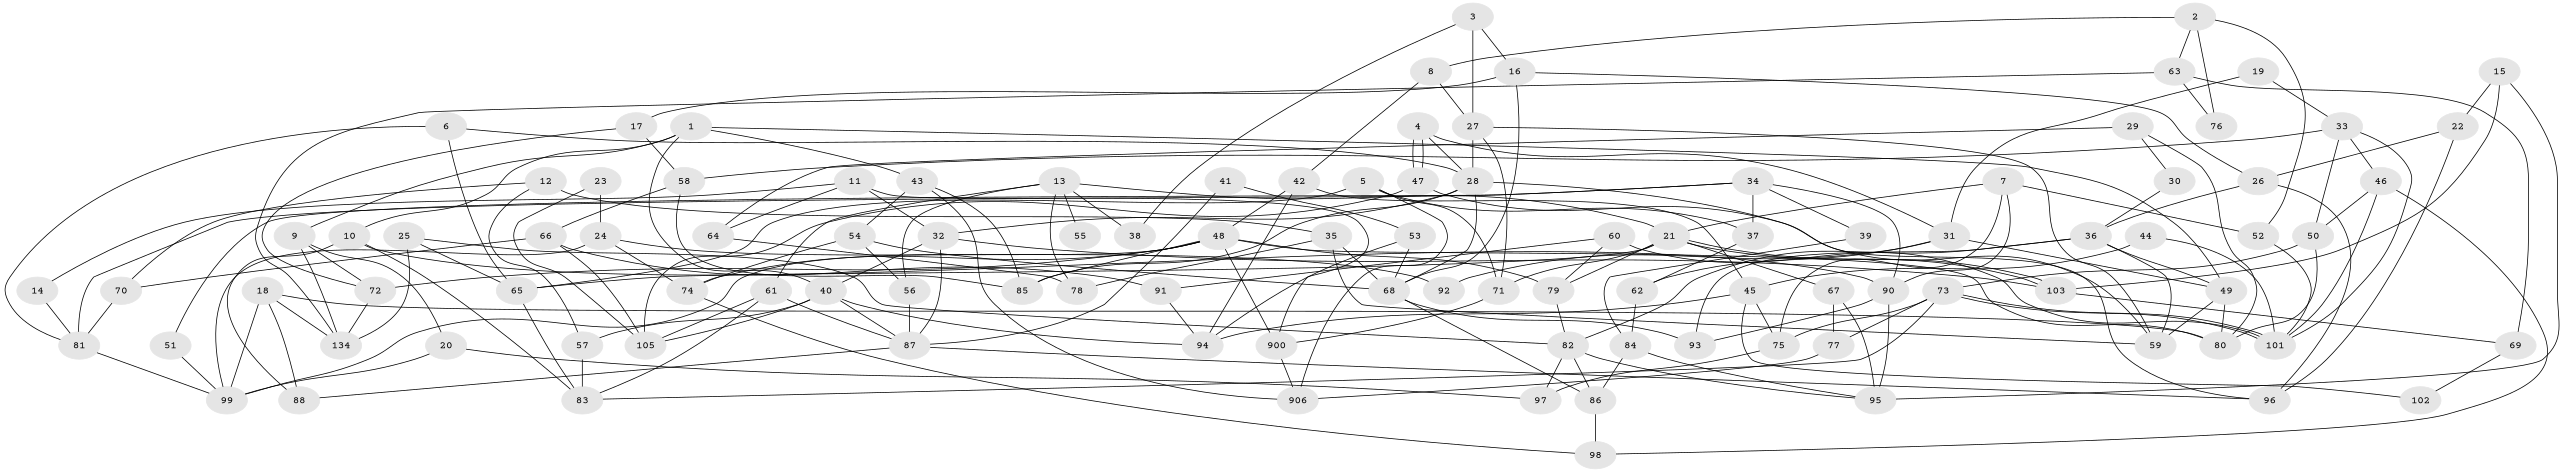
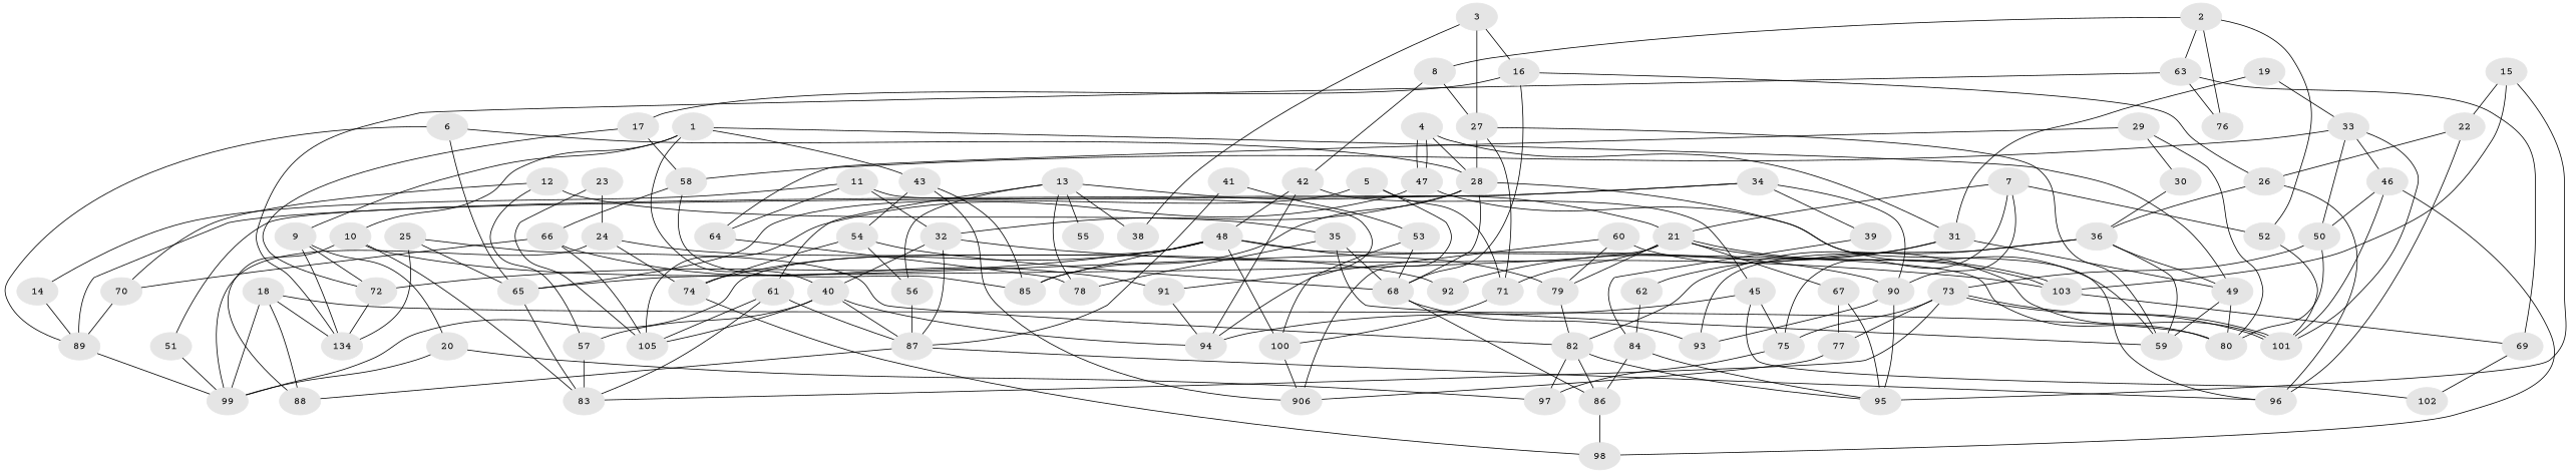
  graph {
    fontname="Courier Prime"
    node [color=gray90 fontname="Courier Prime" style=filled]
    edge [fontname="Courier Prime"]
    1
    9
    10
    40
    43
    49
    20
    72
    n9 [label=134]
    90
    83
    88
    57
    105
    87
    94
    n17 [label=906]
    85
    54
    80
    59
    2
    8
    52
    63
    76
    27
    42
    101
    69
    3
    16
    38
    17
    26
    68
    28
    71
    4
    31
    47
    32
    96
    92
    62
    5
-   37
    65
-   100 [label=900]
+   100
    6
-   89 [label=81]
+   89
    99
    7
    21
    75
    103
    67
    79
    97
    95
    93
    45
    48
    11
    14
    64
    78
    12
    35
    70
    13
    55
    56
    61
    15
    22
    58
    36
    86
    66
    18
    19
    33
    46
    50
    77
    82
    23
    24
    74
    98
    25
    29
    30
    84
    73
    34
    39
    51
    41
    53
    102
-   44
    91
    60
    1 -- 9
    1 -- 10
    1 -- 40
    1 -- 43
    1 -- 49
    9 -- 20
    9 -- 72
    9 -- n9
    10 -- 90
    10 -- 83
    10 -- 88
    40 -- 57
    40 -- 105
    40 -- 87
    40 -- 94
    43 -- n17
    43 -- 85
    43 -- 54
    49 -- 80
    49 -- 59
    20 -- 99
    20 -- 97
    72 -- n9
    90 -- 95
    90 -- 93
    57 -- 83
    87 -- 88
    87 -- 96
    54 -- 68
    54 -- 56
    54 -- 74
    2 -- 8
    2 -- 52
    2 -- 63
    2 -- 76
    8 -- 27
    8 -- 42
    52 -- 101
    63 -- n9
    63 -- 76
    63 -- 69
    27 -- 59
    27 -- 28
    27 -- 71
    42 -- 94
    42 -- 45
    42 -- 48
    69 -- 102
    3 -- 27
    3 -- 16
    3 -- 38
    16 -- 17
    16 -- 26
    16 -- 68
    17 -- 72
    17 -- 58
    26 -- 96
    26 -- 36
    68 -- 93
    68 -- 86
    28 -- 85
    28 -- 68
    28 -- 32
    28 -- 96
    71 -- 100
    4 -- 28
    4 -- 31
    4 -- 47
    4 -- 47
    31 -- 49
    31 -- 92
    31 -- 62
    47 -- 105
    47 -- 59
    32 -- 40
    32 -- 87
    32 -- 103
    62 -- 84
    5 -- n17
    5 -- 71
-   5 -- 37
    5 -- 65
-   37 -- 62
    65 -- 83
    100 -- n17
    6 -- 28
    6 -- 65
    6 -- 89
    89 -- 99
    7 -- 90
    7 -- 52
    7 -- 21
    7 -- 75
    21 -- 71
    21 -- 65
    21 -- 103
    21 -- 103
    21 -- 67
    21 -- 79
    75 -- 97
    103 -- 69
    67 -- 95
    67 -- 77
    79 -- 82
    45 -- 94
    45 -- 75
    45 -- 102
    48 -- 72
    48 -- 85
    48 -- 80
    48 -- 100
    48 -- 99
    48 -- 79
    48 -- 74
    11 -- 32
    11 -- 100
    11 -- 14
    11 -- 64
    14 -- 89
    64 -- 78
    12 -- 57
    12 -- 35
    12 -- 70
    35 -- 59
    35 -- 68
    35 -- 78
    70 -- 89
    13 -- 38
    13 -- 21
    13 -- 78
    13 -- 55
    13 -- 56
    13 -- 61
    56 -- 87
    61 -- 83
    61 -- 105
    61 -- 87
    15 -- 103
    15 -- 95
    15 -- 22
    22 -- 26
    22 -- 96
    58 -- 85
    58 -- 66
    36 -- 49
    36 -- 59
    36 -- 93
    36 -- 82
    86 -- 98
    66 -- 105
    66 -- 70
    66 -- 91
    18 -- n9
    18 -- 88
    18 -- 80
    18 -- 99
    19 -- 31
    19 -- 33
    33 -- 101
    33 -- 58
    33 -- 46
    33 -- 50
    46 -- 101
    46 -- 50
    46 -- 98
    50 -- 80
    50 -- 73
    77 -- n17
    82 -- 97
    82 -- 95
    82 -- 86
    23 -- 105
    23 -- 24
    24 -- 92
    24 -- 99
    24 -- 74
    74 -- 98
    25 -- n9
    25 -- 65
    25 -- 82
    29 -- 80
    29 -- 64
    29 -- 30
    30 -- 36
    84 -- 95
    84 -- 86
    73 -- 83
    73 -- 101
    73 -- 101
    73 -- 75
    73 -- 77
    34 -- 90
-   34 -- 37
    34 -- 89
    34 -- 39
    34 -- 51
    39 -- 84
    51 -- 99
    41 -- 87
    41 -- 53
    53 -- 94
    53 -- 68
-   44 -- 101
-   44 -- 45
    91 -- 94
    60 -- 101
    60 -- 79
    60 -- 91
  }
